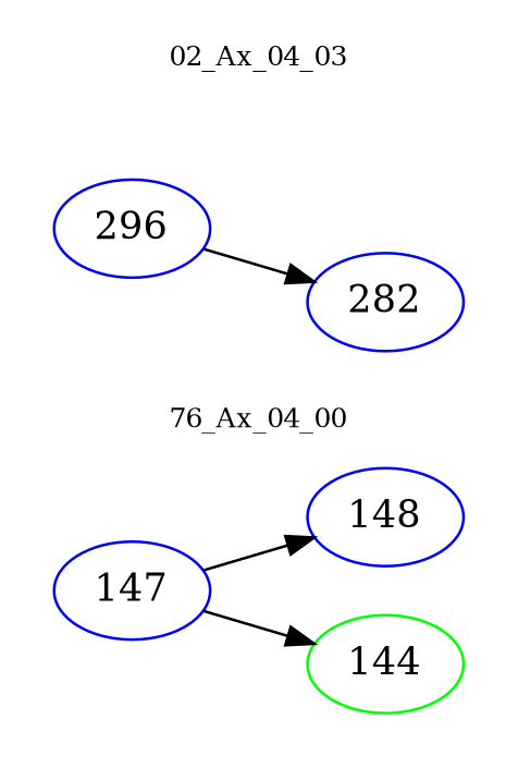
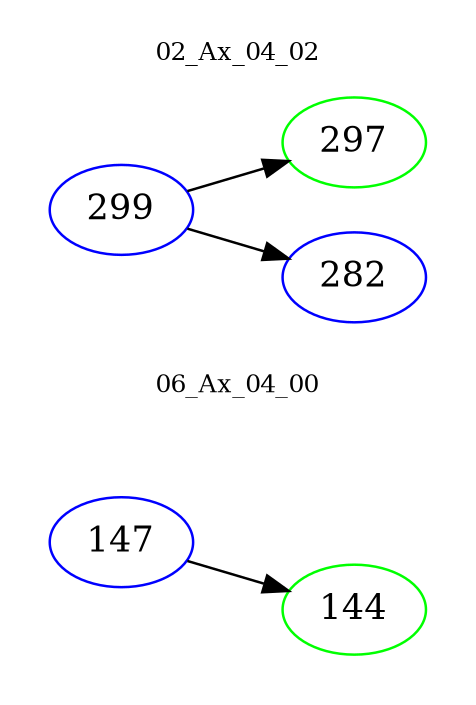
  digraph {
    rankdir=LR
    node [color=blue]
    edge [color=black]
    n1 [label=147]
    n2 [color=green label=144]
-   n3 [label=148]
-   n4 [label=296]
+   n4 [label=299]
    n5 [label=282]
+   n6 [color=green label=297]
    subgraph cluster_1 {
      color=white
      fontsize=10
-     label="76_Ax_04_00"
+     label="06_Ax_04_00"
      n1
      n2
-     n3
    }
    subgraph cluster_2 {
      color=white
      fontsize=10
-     label="02_Ax_04_03"
+     label="02_Ax_04_02"
      n4
      n5
+     n6
    }
    n1 -> n2
-   n1 -> n3
    n4 -> n5
+   n4 -> n6
  }
